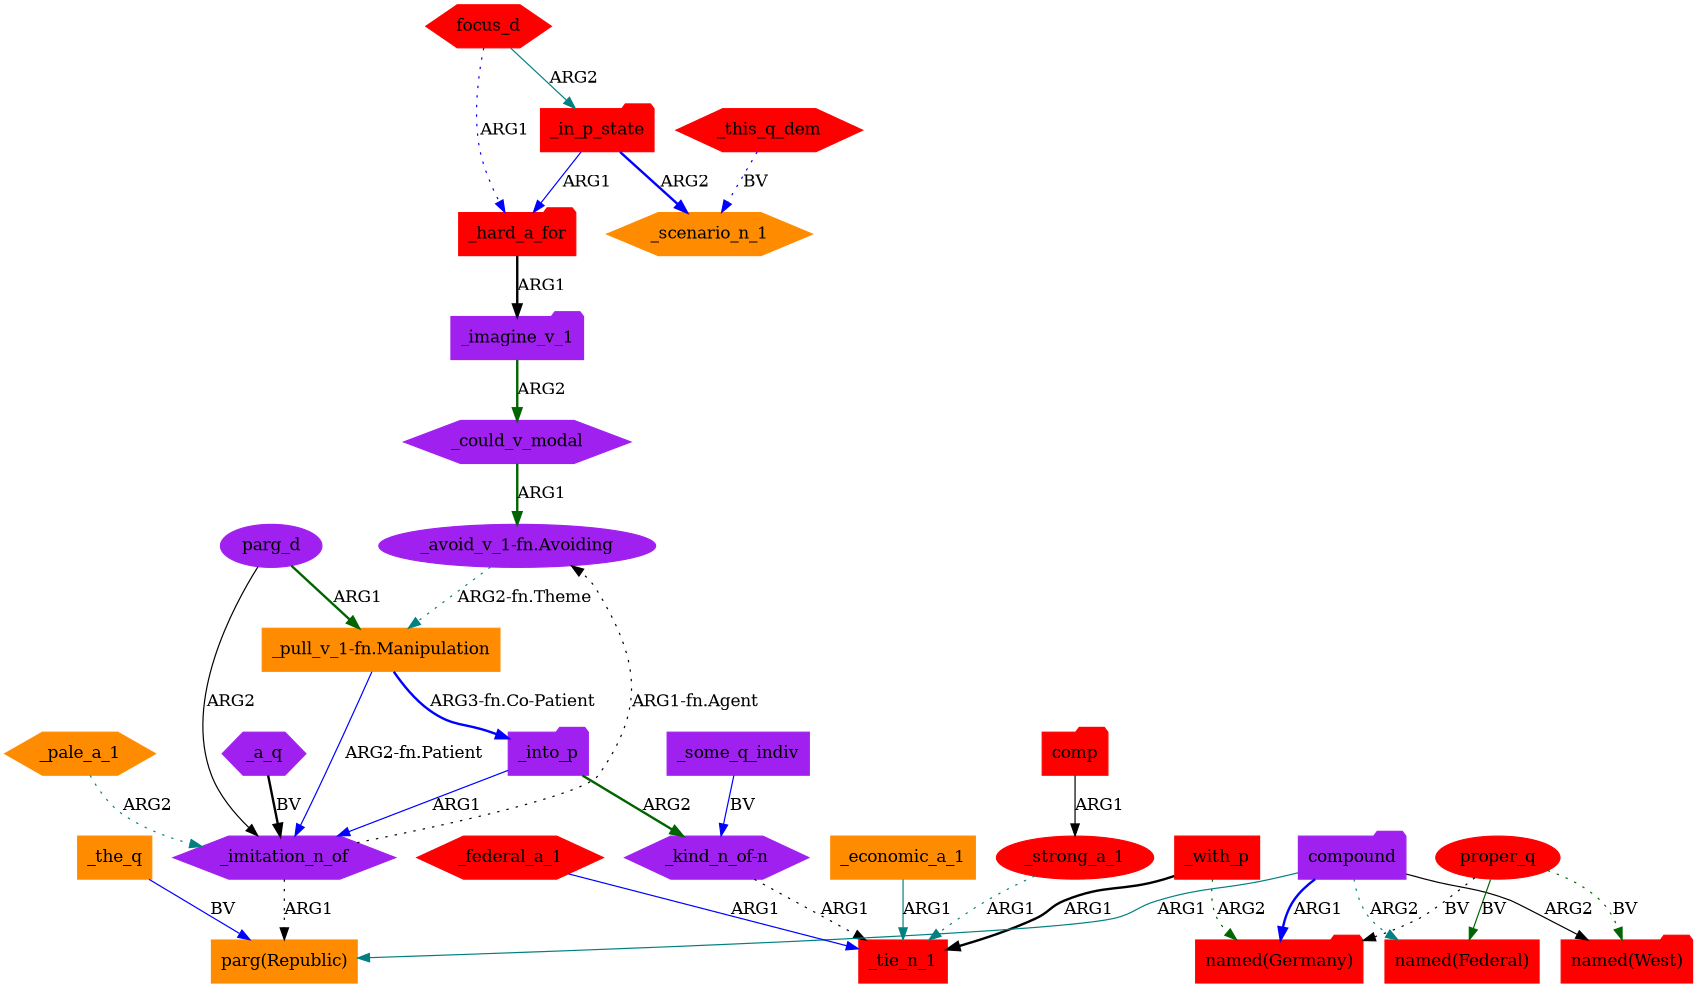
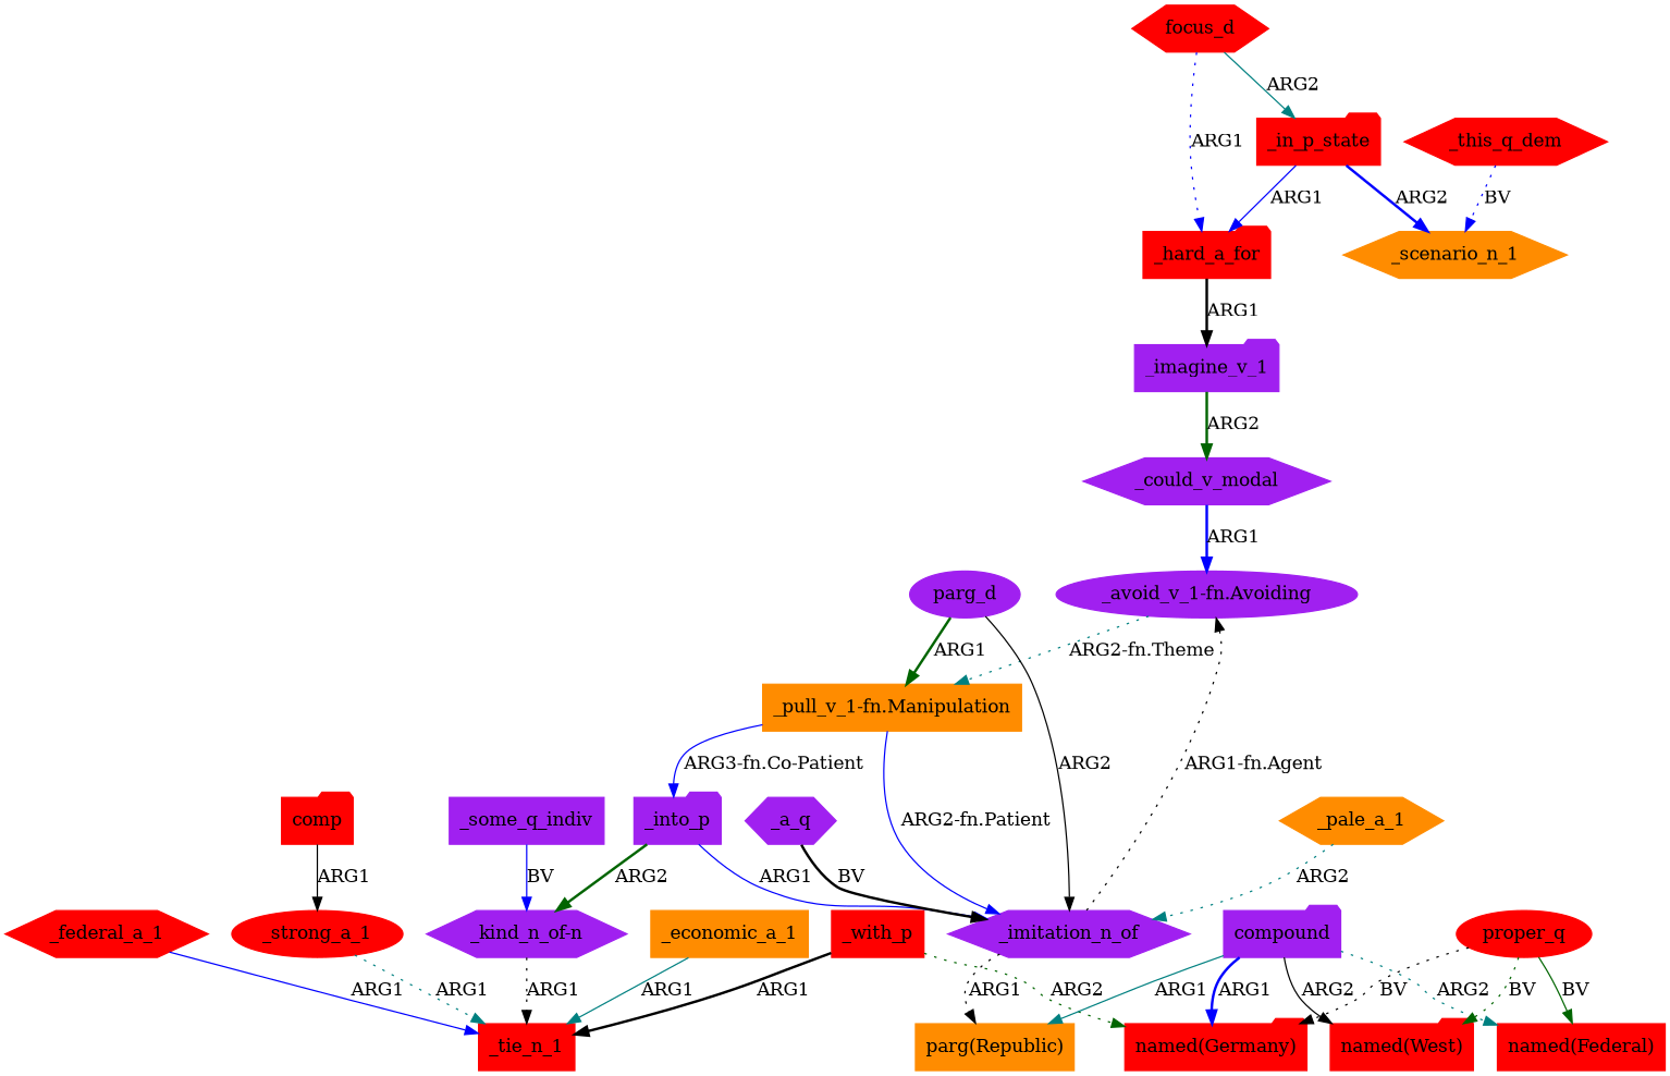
  digraph {
    node [color=red shape=hexagon style=filled]
    edge [color=blue style=solid]
    _imagine_v_1 [color=purple shape=folder]
    _could_v_modal [color=purple]
    "_avoid_v_1-fn.Avoiding" [color=purple shape=ellipse]
    "_pull_v_1-fn.Manipulation" [color=darkorange shape=box]
    _with_p [shape=box]
    _tie_n_1 [shape=box]
    "named(Germany)" [shape=folder]
    _imitation_n_of [color=purple]
    _into_p [color=purple shape=folder]
    n10 [color=darkorange label="parg(Republic)" shape=box]
    "_kind_n_of-n" [color=purple]
    compound [color=purple shape=folder]
    "named(West)" [shape=folder]
    "named(Federal)" [shape=box]
    _pale_a_1 [color=darkorange]
    _some_q_indiv [color=purple shape=box]
    proper_q [shape=ellipse]
    _federal_a_1
    focus_d
    _in_p_state [shape=folder]
    _hard_a_for [shape=folder]
    _scenario_n_1 [color=darkorange]
    parg_d [color=purple shape=ellipse]
    _economic_a_1 [color=darkorange shape=box]
    _strong_a_1 [shape=ellipse]
    comp [shape=folder]
    _a_q [color=purple]
    _this_q_dem
-   _the_q [color=darkorange shape=box]
    _imagine_v_1 -> _could_v_modal [color=darkgreen label=ARG2 style=bold]
-   _could_v_modal -> "_avoid_v_1-fn.Avoiding" [color=darkgreen label=ARG1 style=bold]
+   _could_v_modal -> "_avoid_v_1-fn.Avoiding" [label=ARG1 style=bold]
    "_avoid_v_1-fn.Avoiding" -> "_pull_v_1-fn.Manipulation" [color=teal label="ARG2-fn.Theme" style=dotted]
    "_pull_v_1-fn.Manipulation" -> _imitation_n_of [label="ARG2-fn.Patient"]
-   "_pull_v_1-fn.Manipulation" -> _into_p [label="ARG3-fn.Co-Patient" style=bold]
+   "_pull_v_1-fn.Manipulation" -> _into_p [label="ARG3-fn.Co-Patient"]
    _with_p -> _tie_n_1 [color=black label=ARG1 style=bold]
    _with_p -> "named(Germany)" [color=darkgreen label=ARG2 style=dotted]
    _imitation_n_of -> "_avoid_v_1-fn.Avoiding" [color=black label="ARG1-fn.Agent" style=dotted]
    _imitation_n_of -> n10 [color=black label=ARG1 style=dotted]
    _into_p -> _imitation_n_of [label=ARG1]
    _into_p -> "_kind_n_of-n" [color=darkgreen label=ARG2 style=bold]
    "_kind_n_of-n" -> _tie_n_1 [color=black label=ARG1 style=dotted]
    compound -> "named(Germany)" [label=ARG1 style=bold]
    compound -> n10 [color=teal label=ARG1]
    compound -> "named(West)" [color=black label=ARG2]
    compound -> "named(Federal)" [color=teal label=ARG2 style=dotted]
    _pale_a_1 -> _imitation_n_of [color=teal label=ARG2 style=dotted]
    _some_q_indiv -> "_kind_n_of-n" [label=BV]
    proper_q -> "named(Germany)" [color=black label=BV style=dotted]
    proper_q -> "named(West)" [color=darkgreen label=BV style=dotted]
    proper_q -> "named(Federal)" [color=darkgreen label=BV]
    _federal_a_1 -> _tie_n_1 [label=ARG1]
    focus_d -> _in_p_state [color=teal label=ARG2]
    focus_d -> _hard_a_for [label=ARG1 style=dotted]
    _in_p_state -> _hard_a_for [label=ARG1]
    _in_p_state -> _scenario_n_1 [label=ARG2 style=bold]
    _hard_a_for -> _imagine_v_1 [color=black label=ARG1 style=bold]
    parg_d -> "_pull_v_1-fn.Manipulation" [color=darkgreen label=ARG1 style=bold]
    parg_d -> _imitation_n_of [color=black label=ARG2]
    _economic_a_1 -> _tie_n_1 [color=teal label=ARG1]
    _strong_a_1 -> _tie_n_1 [color=teal label=ARG1 style=dotted]
    comp -> _strong_a_1 [color=black label=ARG1]
    _a_q -> _imitation_n_of [color=black label=BV style=bold]
    _this_q_dem -> _scenario_n_1 [label=BV style=dotted]
-   _the_q -> n10 [label=BV]
  }
